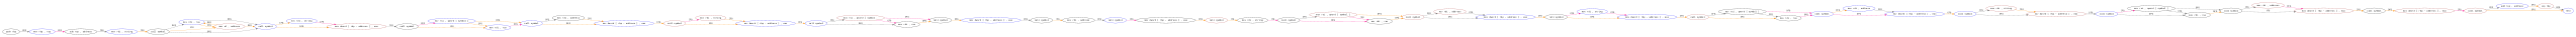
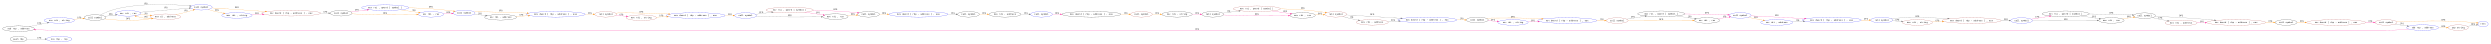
  digraph {
    fontname="Roboto Mono"
    rankdir=LR
    node [color=blue fontname="Roboto Mono"]
    edge [color=darkorange fontname="Roboto Mono"]
    n1 [color=black label="push rbp"]
    n2 [label="mov rbp , rsp"]
    n3 [color=black label="sub rsp , address"]
    n4 [label="mov rdi , string"]
    n5 [color=black label="call symbol"]
    n6 [label="mov rdi , rax"]
    n7 [color=brown label="mov al , address"]
    n8 [label="call symbol"]
    n9 [label="mov rdi , string"]
    n10 [color=brown label="mov dword [ rbp - address ] , eax"]
    n11 [color=black label="call symbol"]
    n12 [label="mov rsi , qword [ symbol ]"]
    n13 [label="mov rdi , rax"]
    n14 [label="call symbol"]
    n15 [color=black label="mov rdi , address"]
    n16 [label="mov dword [ rbp - address ] , eax"]
    n17 [color=brown label="call symbol"]
    n18 [color=brown label="mov rdi , string"]
    n19 [label="mov dword [ rbp - address ] , eax"]
    n20 [label="call symbol"]
    n21 [color=brown label="mov rsi , qword [ symbol ]"]
    n22 [color=black label="mov rdi , rax"]
    n23 [color=black label="call symbol"]
    n24 [label="mov dword [ rbp - address ] , eax"]
    n25 [color=black label="call symbol"]
    n26 [color=black label="mov rdi , address"]
    n27 [label="call symbol"]
    n28 [color=black label="mov dword [ rbp - address ] , eax"]
    n29 [color=brown label="call symbol"]
    n30 [color=black label="mov rdi , string"]
    n31 [color=black label="call symbol"]
    n32 [color=brown label="mov rsi , qword [ symbol ]"]
    n33 [color=black label="mov rdi , rax"]
    n34 [color=brown label="call symbol"]
    n35 [color=brown label="mov rdi , address"]
    n36 [label="mov dword [ rbp - address ] , eax"]
    n37 [color=black label="call symbol"]
    n38 [label="mov rdi , string"]
    n39 [label="mov dword [ rbp - address ] , eax"]
    n40 [color=brown label="call symbol"]
    n41 [color=black label="mov rsi , qword [ symbol ]"]
    n42 [color=black label="mov rdi , rax"]
    n43 [label="call symbol"]
    n44 [label="mov rdi , address"]
    n45 [label="mov dword [ rbp - address ] , eax"]
    n46 [label="call symbol"]
    n47 [color=brown label="mov rdi , string"]
    n48 [color=brown label="mov dword [ rbp - address ] , eax"]
    n49 [label="call symbol"]
    n50 [color=black label="mov rsi , qword [ symbol ]"]
    n51 [color=black label="mov rdi , rax"]
    n52 [color=black label="call symbol"]
    n53 [color=brown label="mov rdi , address"]
    n54 [color=brown label="mov dword [ rbp - address ] , eax"]
    n55 [color=black label="call symbol"]
    n56 [color=brown label="mov dword [ rbp - address ] , eax"]
    n57 [color=brown label="call symbol"]
    n58 [label="add rsp , address"]
    n59 [label=retn]
-   n60 [color=brown label="pop rbp"]
+   n60 [color=brown label="pop string"]
    n1 -> n2 [color=gray40 label=CFG]
-   n2 -> n3 [color=deeppink label=CFG]
+   n58 -> n3 [color=deeppink label=CFG]
    n3 -> n4 [color=gray40 label=CFG]
    n4 -> n5 [label=CFG]
    n5 -> n6 [color=gray40 label=DFG]
    n5 -> n7 [label=DFG]
    n5 -> n8 [color=gray40 label=DFG]
    n6 -> n7 [label=CFG]
    n6 -> n8 [color=gray40 label=DFG]
    n7 -> n6 [label=DFG]
    n7 -> n8 [label=DFG]
    n8 -> n9 [label=CFG]
    n8 -> n10 [label=DFG]
    n9 -> n10 [color=deeppink label=CFG]
    n10 -> n11 [color=gray40 label=CFG]
    n11 -> n12 [color=deeppink label=CFG]
    n11 -> n13 [label=DFG]
    n12 -> n13 [label=CFG]
    n12 -> n14 [label=DFG]
    n13 -> n14 [color=deeppink label=DFG]
    n14 -> n15 [color=gray40 label=CFG]
    n14 -> n16 [label=DFG]
    n15 -> n16 [label=CFG]
    n16 -> n17 [label=CFG]
    n17 -> n18 [color=deeppink label=CFG]
    n17 -> n19 [label=DFG]
    n18 -> n19 [label=CFG]
    n19 -> n20 [label=CFG]
    n20 -> n21 [color=gray40 label=CFG]
    n20 -> n22 [color=gray40 label=DFG]
    n21 -> n22 [color=deeppink label=CFG]
    n21 -> n23 [color=deeppink label=DFG]
    n22 -> n23 [label=DFG]
    n23 -> n24 [label=DFG]
    n24 -> n25 [color=gray40 label=CFG]
    n25 -> n26 [label=CFG]
    n26 -> n27 [color=gray40 label=CFG]
    n27 -> n28 [color=deeppink label=DFG]
    n28 -> n29 [label=CFG]
    n29 -> n30 [label=CFG]
    n30 -> n31 [color=deeppink label=CFG]
    n31 -> n32 [color=gray40 label=CFG]
    n31 -> n33 [color=deeppink label=DFG]
    n32 -> n33 [color=deeppink label=CFG]
    n32 -> n34 [label=DFG]
    n33 -> n34 [label=DFG]
    n34 -> n35 [color=gray40 label=CFG]
    n34 -> n36 [color=gray40 label=DFG]
    n35 -> n36 [color=gray40 label=CFG]
    n36 -> n37 [label=CFG]
    n37 -> n38 [color=deeppink label=CFG]
    n37 -> n39 [label=DFG]
    n38 -> n39 [color=deeppink label=CFG]
    n39 -> n40 [label=CFG]
    n40 -> n41 [color=gray40 label=CFG]
    n40 -> n42 [label=DFG]
    n41 -> n42 [color=gray40 label=CFG]
    n41 -> n43 [color=deeppink label=DFG]
    n42 -> n43 [color=deeppink label=DFG]
    n43 -> n44 [label=CFG]
    n43 -> n45 [color=deeppink label=DFG]
    n44 -> n45 [color=gray40 label=CFG]
    n45 -> n46 [label=CFG]
    n46 -> n47 [color=gray40 label=CFG]
    n46 -> n48 [color=gray40 label=DFG]
    n47 -> n48 [label=CFG]
    n48 -> n49 [color=gray40 label=CFG]
    n49 -> n50 [color=deeppink label=CFG]
    n49 -> n51 [color=gray40 label=DFG]
    n50 -> n51 [color=gray40 label=CFG]
    n50 -> n52 [color=gray40 label=DFG]
    n51 -> n52 [label=DFG]
    n52 -> n53 [color=gray40 label=CFG]
    n52 -> n54 [color=gray40 label=DFG]
    n53 -> n54 [color=deeppink label=CFG]
    n54 -> n55 [label=CFG]
    n55 -> n56 [label=DFG]
    n56 -> n57 [color=deeppink label=CFG]
    n57 -> n58 [color=gray40 label=CFG]
    n57 -> n59 [label=DFG]
    n58 -> n60 [label=DFG]
    n60 -> n59 [color=gray40 label=DFG]
  }
